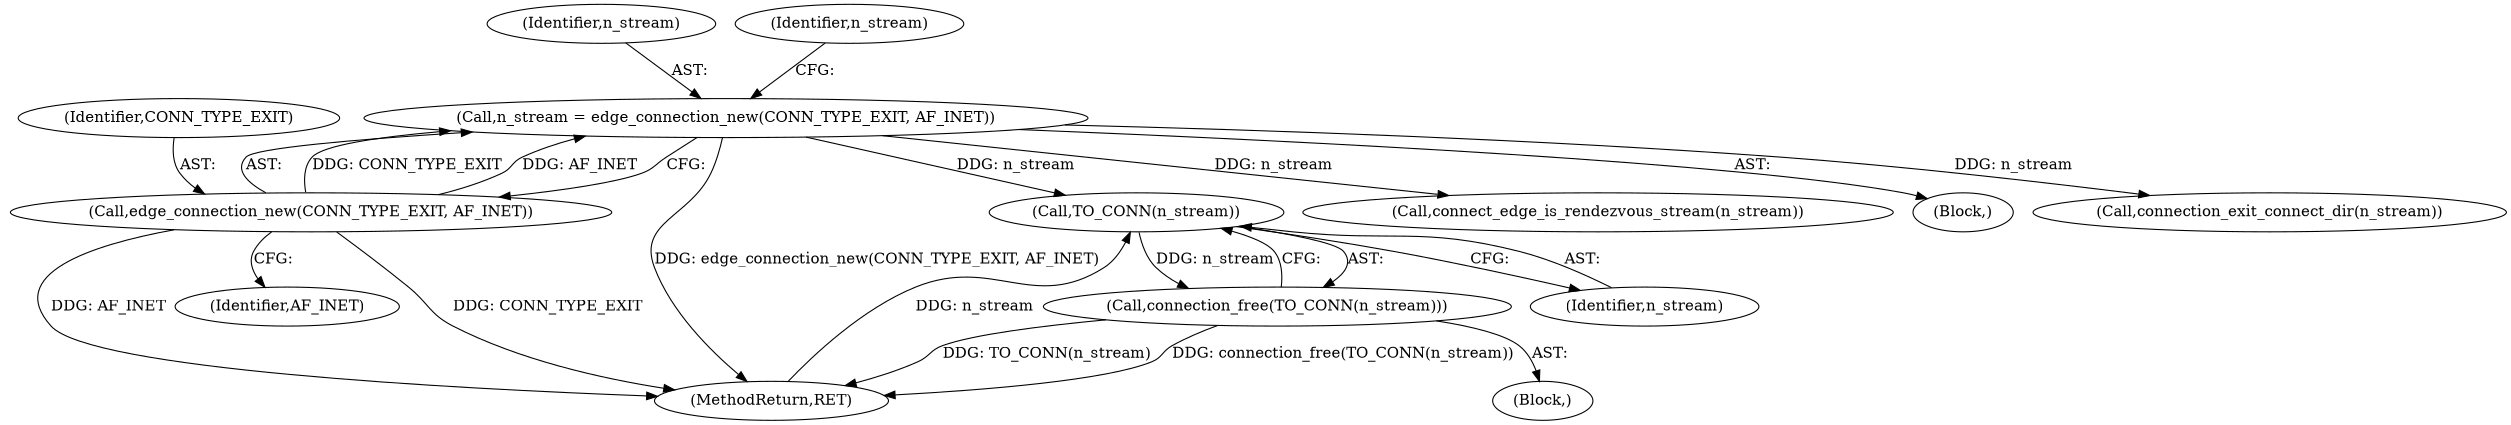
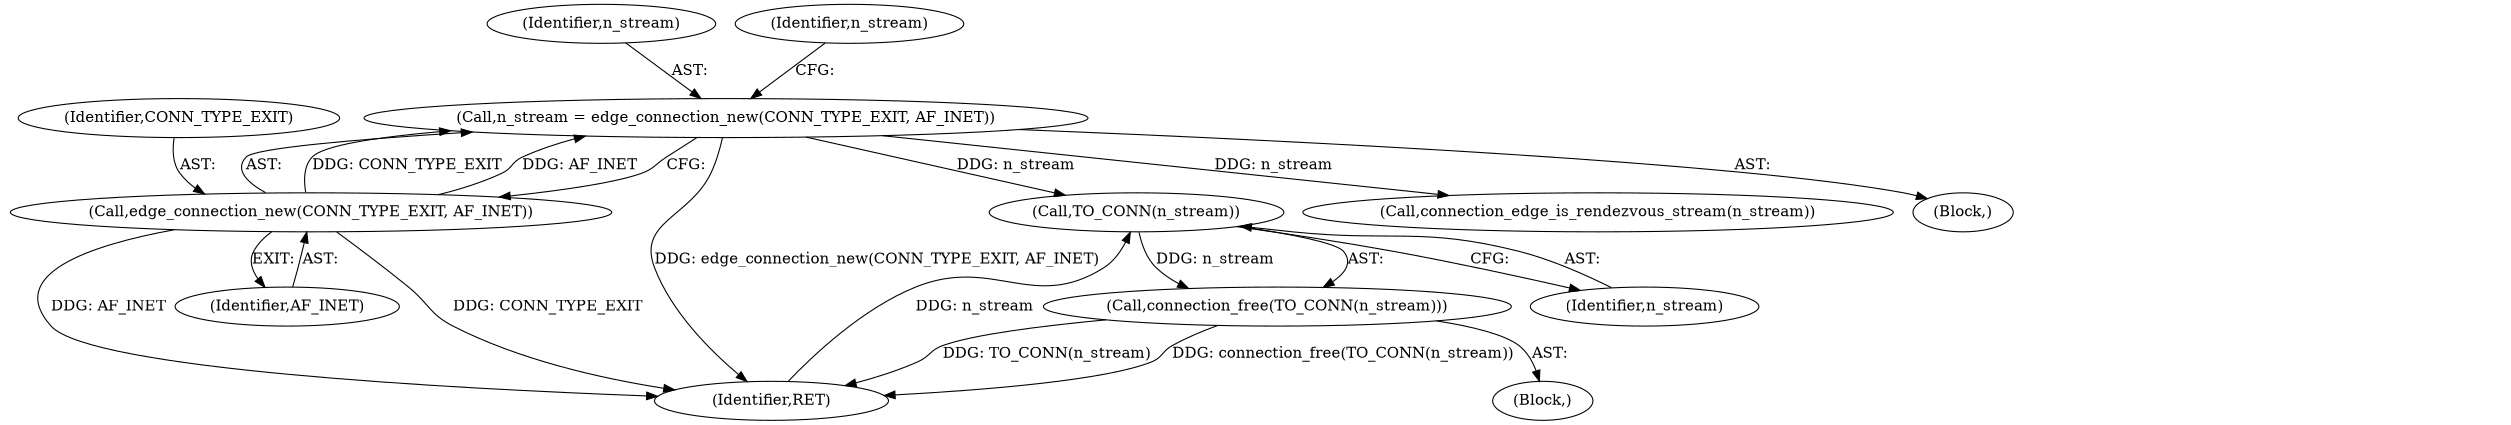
  digraph {
    n1 [label="(Call,TO_CONN(n_stream))"]
    n2 [label="(Call,connection_free(TO_CONN(n_stream)))"]
    n3 [label="(Identifier,n_stream)"]
-   n4 [label="(MethodReturn,RET)"]
+   n4 [label="(Identifier,RET)"]
    n5 [label="(Block,)"]
    n6 [label="(Call,n_stream = edge_connection_new(CONN_TYPE_EXIT, AF_INET))"]
    n7 [label="(Call,edge_connection_new(CONN_TYPE_EXIT, AF_INET))"]
-   n8 [label="(Call,connect_edge_is_rendezvous_stream(n_stream))"]
+   n8 [label="(Call,connection_edge_is_rendezvous_stream(n_stream))"]
    n9 [label="(Block,)"]
-   n10 [label="(Call,connection_exit_connect_dir(n_stream))"]
    n11 [label="(Identifier,AF_INET)"]
    n12 [label="(Identifier,CONN_TYPE_EXIT)"]
    n13 [label="(Identifier,n_stream)"]
    n14 [label="(Identifier,n_stream)"]
    n1 -> n2 [label="AST: "]
    n1 -> n2 [label="DDG: n_stream"]
    n1 -> n3 [label="CFG: "]
-   n2 -> n1 [label="CFG: "]
    n2 -> n4 [label="DDG: TO_CONN(n_stream)"]
    n2 -> n4 [label="DDG: connection_free(TO_CONN(n_stream))"]
    n2 -> n5 [label="AST: "]
    n3 -> n1 [label="AST: "]
    n4 -> n1 [label="DDG: n_stream"]
    n6 -> n1 [label="DDG: n_stream"]
    n6 -> n4 [label="DDG: edge_connection_new(CONN_TYPE_EXIT, AF_INET)"]
    n6 -> n7 [label="CFG: "]
    n6 -> n8 [label="DDG: n_stream"]
    n6 -> n9 [label="AST: "]
-   n6 -> n10 [label="DDG: n_stream"]
    n7 -> n4 [label="DDG: AF_INET"]
    n7 -> n4 [label="DDG: CONN_TYPE_EXIT"]
    n7 -> n6 [label="AST: "]
    n7 -> n6 [label="DDG: CONN_TYPE_EXIT"]
    n7 -> n6 [label="DDG: AF_INET"]
-   n7 -> n11 [label="CFG: "]
+   n7 -> n11 [label="EXIT: "]
+   n11 -> n7 [label="AST: "]
    n12 -> n7 [label="AST: "]
    n13 -> n6 [label="AST: "]
    n14 -> n6 [label="CFG: "]
  }
